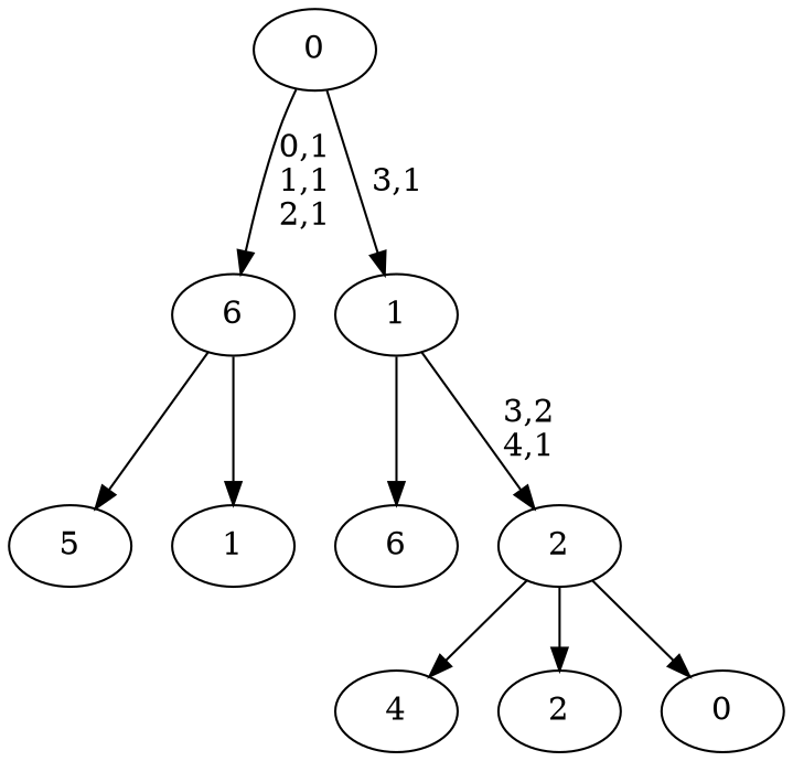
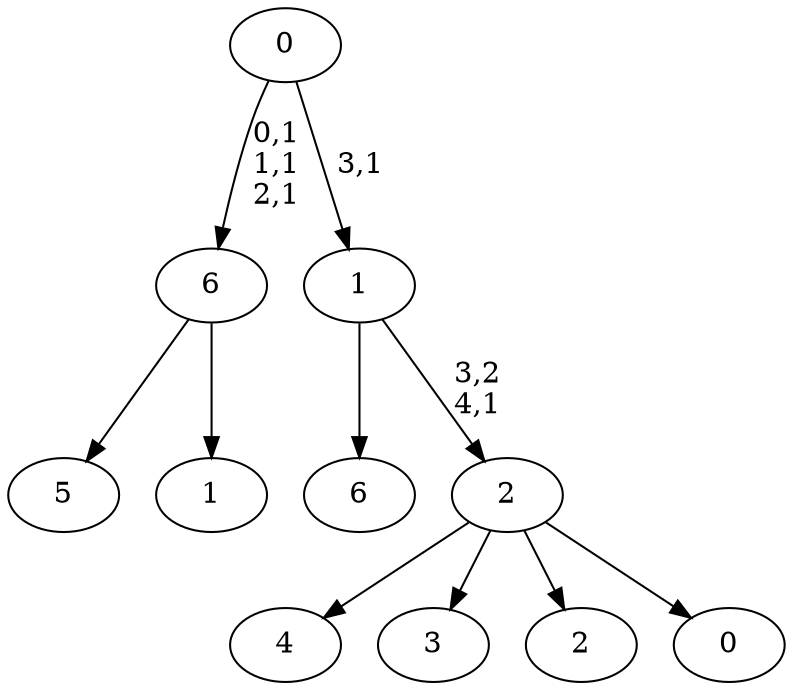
  digraph {
    n1 [label=6]
    n2 [label=5]
    n3 [label=4]
+   n4 [label=3]
    n5 [label=2]
    n6 [label=1]
    6
    n8 [label=0]
    2
    1
    0
    6 -> n2
    6 -> n6
    2 -> n3
+   2 -> n4
    2 -> n5
    2 -> n8
    1 -> n1
    1 -> 2 [label="3,2\n4,1"]
    0 -> 6 [label="0,1\n1,1\n2,1"]
    0 -> 1 [label="3,1"]
  }
